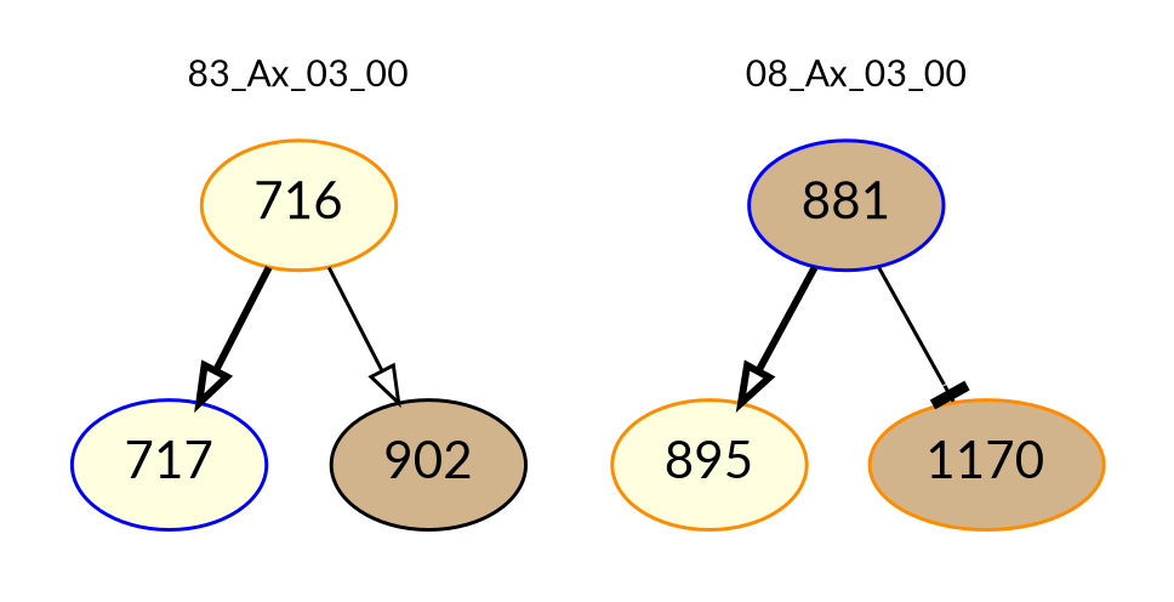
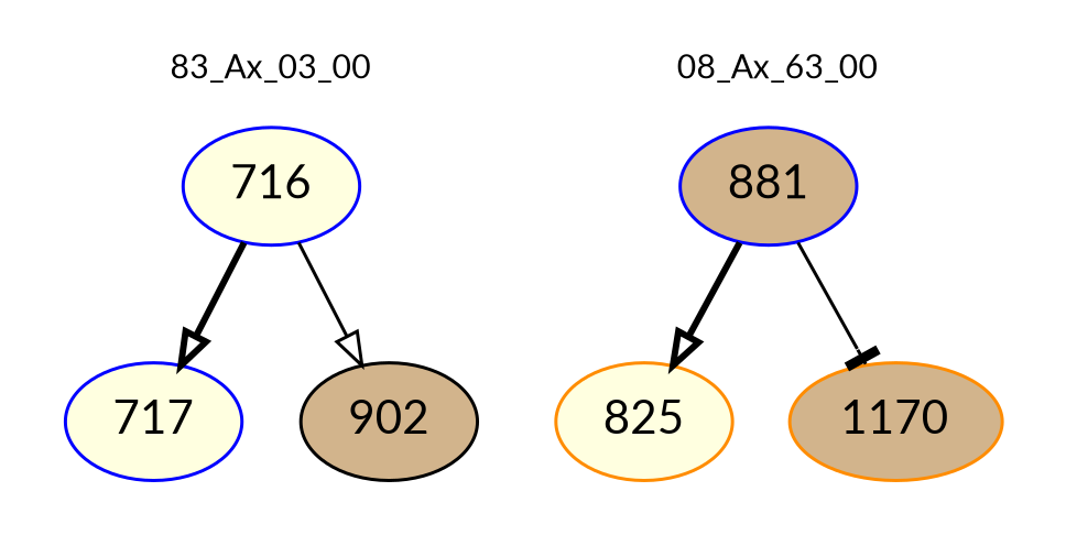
  digraph {
    fontname=Lato
    node [color=darkorange fillcolor=lightyellow fontname=Lato style=filled]
    edge [arrowhead=onormal color=black fontname=Lato style=bold]
-   n1 [label=716]
+   n1 [color=blue label=716]
    n2 [color=blue label=717]
    n3 [color=black fillcolor=tan label=902]
    n4 [color=blue fillcolor=tan label=881]
-   n5 [label=895]
+   n5 [label=825]
    n6 [fillcolor=tan label=1170]
    subgraph cluster_1 {
      color=white
      fontsize=10
      label="83_Ax_03_00"
      n1
      n2
      n3
    }
    subgraph cluster_2 {
      color=white
      fontsize=10
-     label="08_Ax_03_00"
+     label="08_Ax_63_00"
      n4
      n5
      n6
    }
    n1 -> n2
    n1 -> n3 [style=solid]
    n4 -> n5
    n4 -> n6 [arrowhead=tee style=solid]
  }
